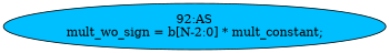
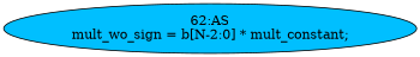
  strict digraph {
-   n1 [ast="<pyverilog.vparser.ast.Assign object at 0x7f71c7ce9a10>" def_var="['mult_wo_sign']" fillcolor=deepskyblue label="92:AS\nmult_wo_sign = b[N-2:0] * mult_constant;" statements="[]" style=filled typ=Assign use_var="['b', 'mult_constant']"]
+   n1 [ast="<pyverilog.vparser.ast.Assign object at 0x7f71c7ce9a10>" def_var="['mult_wo_sign']" fillcolor=deepskyblue label="62:AS\nmult_wo_sign = b[N-2:0] * mult_constant;" statements="[]" style=filled typ=Assign use_var="['b', 'mult_constant']"]
  }
